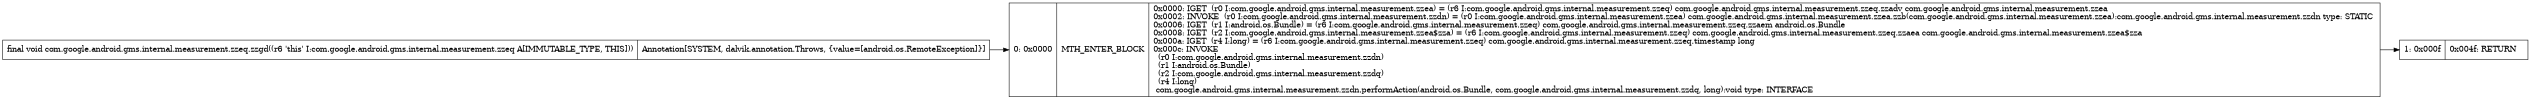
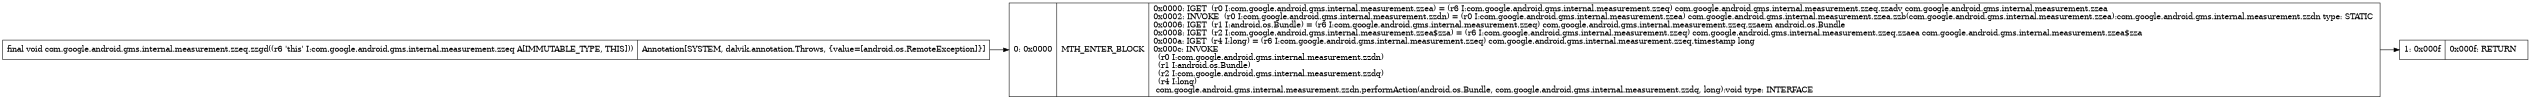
  digraph {
    rankdir=LR
    node [shape=record]
    n1 [label="{0\:\ 0x0000|MTH_ENTER_BLOCK\l|0x0000: IGET  (r0 I:com.google.android.gms.internal.measurement.zzea) = (r6 I:com.google.android.gms.internal.measurement.zzeq) com.google.android.gms.internal.measurement.zzeq.zzadv com.google.android.gms.internal.measurement.zzea \l0x0002: INVOKE  (r0 I:com.google.android.gms.internal.measurement.zzdn) = (r0 I:com.google.android.gms.internal.measurement.zzea) com.google.android.gms.internal.measurement.zzea.zzb(com.google.android.gms.internal.measurement.zzea):com.google.android.gms.internal.measurement.zzdn type: STATIC \l0x0006: IGET  (r1 I:android.os.Bundle) = (r6 I:com.google.android.gms.internal.measurement.zzeq) com.google.android.gms.internal.measurement.zzeq.zzaem android.os.Bundle \l0x0008: IGET  (r2 I:com.google.android.gms.internal.measurement.zzea$zza) = (r6 I:com.google.android.gms.internal.measurement.zzeq) com.google.android.gms.internal.measurement.zzeq.zzaea com.google.android.gms.internal.measurement.zzea$zza \l0x000a: IGET  (r4 I:long) = (r6 I:com.google.android.gms.internal.measurement.zzeq) com.google.android.gms.internal.measurement.zzeq.timestamp long \l0x000c: INVOKE  \l  (r0 I:com.google.android.gms.internal.measurement.zzdn)\l  (r1 I:android.os.Bundle)\l  (r2 I:com.google.android.gms.internal.measurement.zzdq)\l  (r4 I:long)\l com.google.android.gms.internal.measurement.zzdn.performAction(android.os.Bundle, com.google.android.gms.internal.measurement.zzdq, long):void type: INTERFACE \l}"]
-   n2 [label="{1\:\ 0x000f|0x004f: RETURN   \l}"]
+   n2 [label="{1\:\ 0x000f|0x000f: RETURN   \l}"]
    n3 [label="{final void com.google.android.gms.internal.measurement.zzeq.zzgd((r6 'this' I:com.google.android.gms.internal.measurement.zzeq A[IMMUTABLE_TYPE, THIS]))  | Annotation[SYSTEM, dalvik.annotation.Throws, \{value=[android.os.RemoteException]\}]\l}"]
    n1 -> n2
    n3 -> n1
  }
